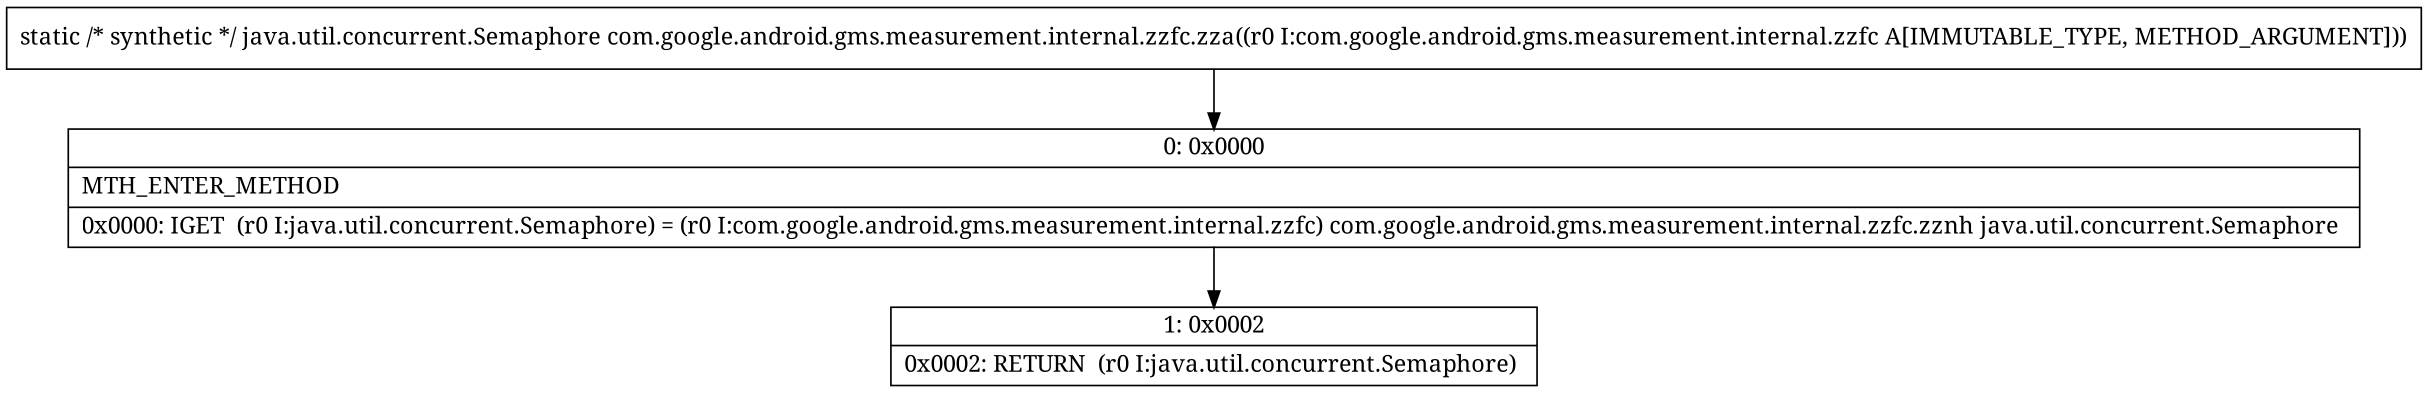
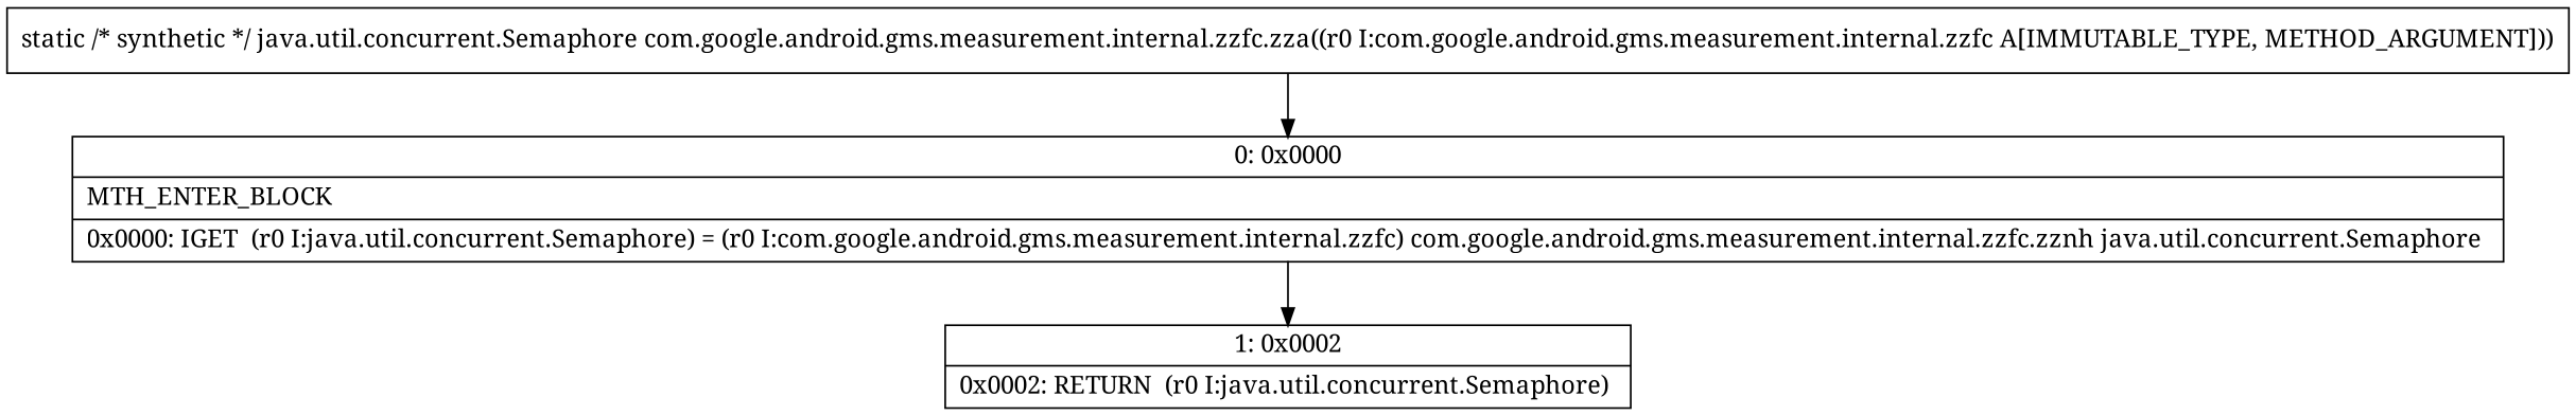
  digraph {
    fontname="Noto Serif"
    node [shape=record fontname="Noto Serif"]
    edge [fontname="Noto Serif"]
-   n1 [label="{0\:\ 0x0000|MTH_ENTER_METHOD\l|0x0000: IGET  (r0 I:java.util.concurrent.Semaphore) = (r0 I:com.google.android.gms.measurement.internal.zzfc) com.google.android.gms.measurement.internal.zzfc.zznh java.util.concurrent.Semaphore \l}"]
+   n1 [label="{0\:\ 0x0000|MTH_ENTER_BLOCK\l|0x0000: IGET  (r0 I:java.util.concurrent.Semaphore) = (r0 I:com.google.android.gms.measurement.internal.zzfc) com.google.android.gms.measurement.internal.zzfc.zznh java.util.concurrent.Semaphore \l}"]
    n2 [label="{1\:\ 0x0002|0x0002: RETURN  (r0 I:java.util.concurrent.Semaphore) \l}"]
    n3 [label="{static \/* synthetic *\/ java.util.concurrent.Semaphore com.google.android.gms.measurement.internal.zzfc.zza((r0 I:com.google.android.gms.measurement.internal.zzfc A[IMMUTABLE_TYPE, METHOD_ARGUMENT])) }"]
    n1 -> n2
    n3 -> n1
  }
